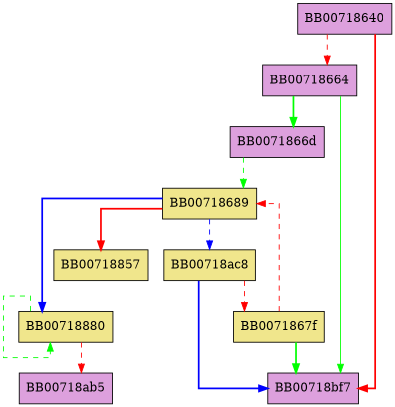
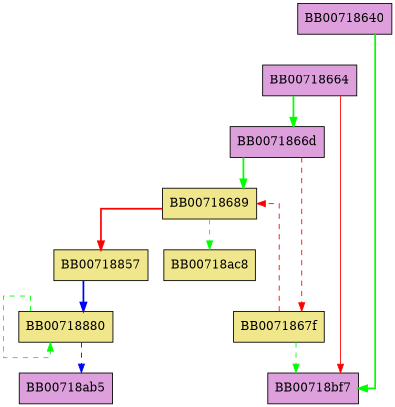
  digraph {
    splines=ortho
    node [fillcolor=plum shape=box style=filled]
    edge [color=green style=dashed]
    BB00718640
    BB00718bf7
    BB00718664
    BB0071866d
    BB00718689 [fillcolor=khaki]
    BB0071867f [fillcolor=khaki]
    BB00718ac8 [fillcolor=khaki]
    BB00718857 [fillcolor=khaki]
    BB00718880 [fillcolor=khaki]
    BB00718ab5
-   BB00718640 -> BB00718bf7 [color=red style=bold]
-   BB00718640 -> BB00718664 [color=red]
-   BB00718664 -> BB00718bf7 [style=solid]
+   BB00718640 -> BB00718bf7 [style=bold]
+   BB00718664 -> BB00718bf7 [color=red style=solid]
    BB00718664 -> BB0071866d [style=bold]
-   BB0071866d -> BB00718689
-   BB00718ac8 -> BB0071867f [color=red]
-   BB00718689 -> BB00718ac8 [color=blue]
+   BB0071866d -> BB00718689 [style=bold]
+   BB0071866d -> BB0071867f [color=red]
+   BB00718689 -> BB00718ac8
    BB00718689 -> BB00718857 [color=red style=bold]
-   BB0071867f -> BB00718bf7 [style=bold]
+   BB0071867f -> BB00718bf7
    BB0071867f -> BB00718689 [color=red]
-   BB00718ac8 -> BB00718bf7 [color=blue style=bold]
-   BB00718689 -> BB00718880 [color=blue style=bold]
+   BB00718857 -> BB00718880 [color=blue style=bold]
    BB00718880 -> BB00718880
-   BB00718880 -> BB00718ab5 [color=red]
+   BB00718880 -> BB00718ab5 [color=blue]
  }
